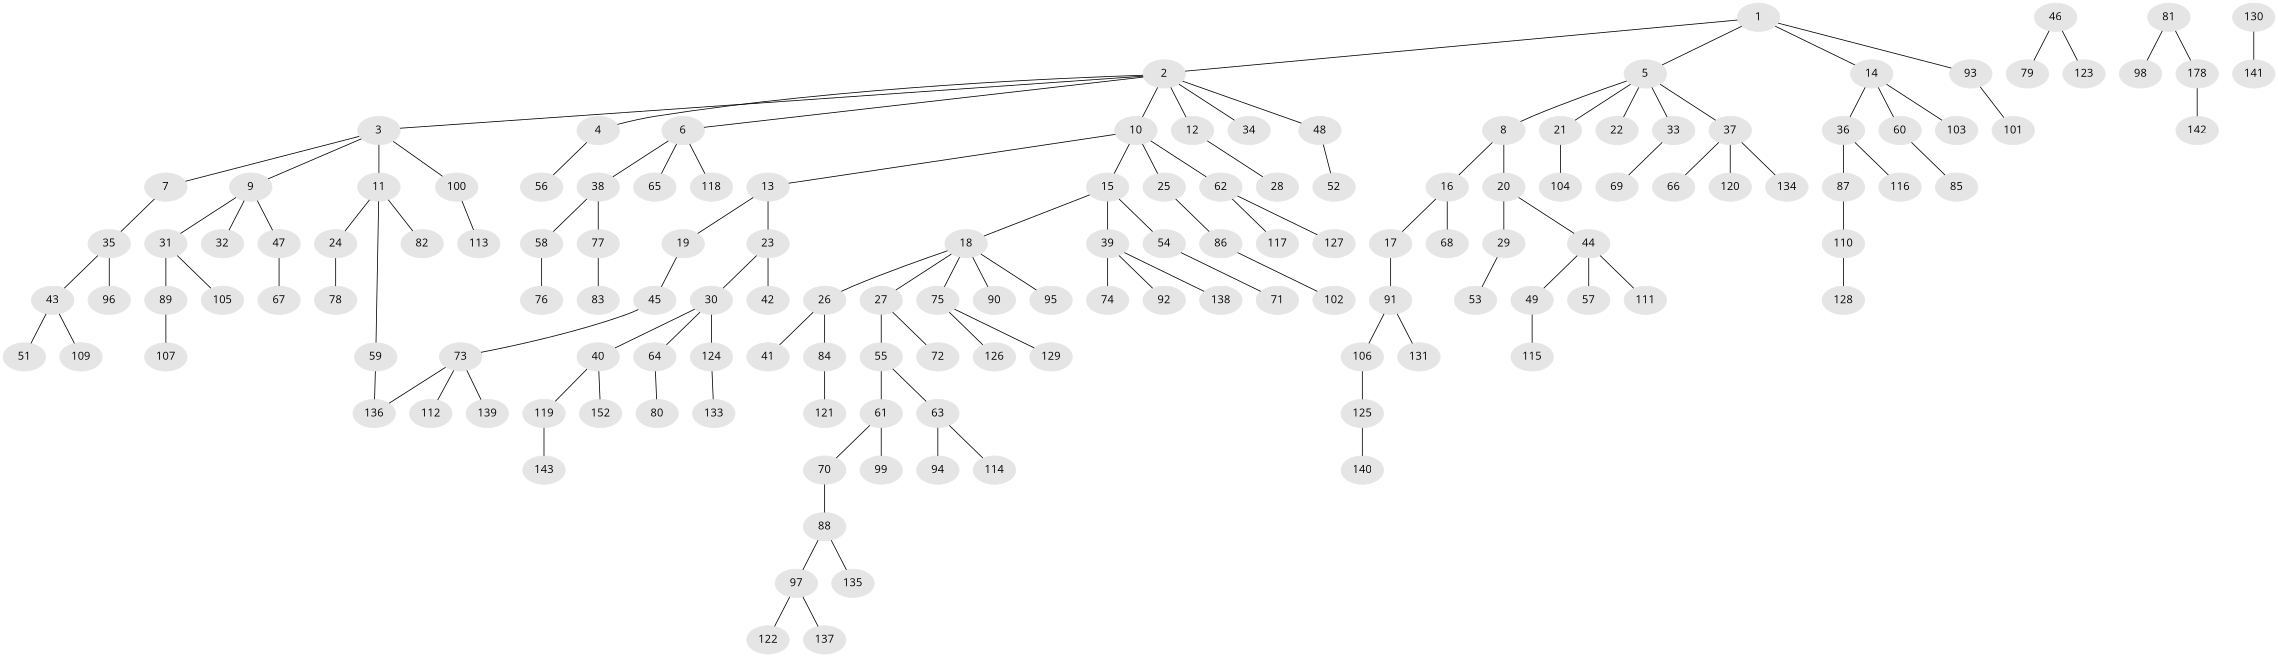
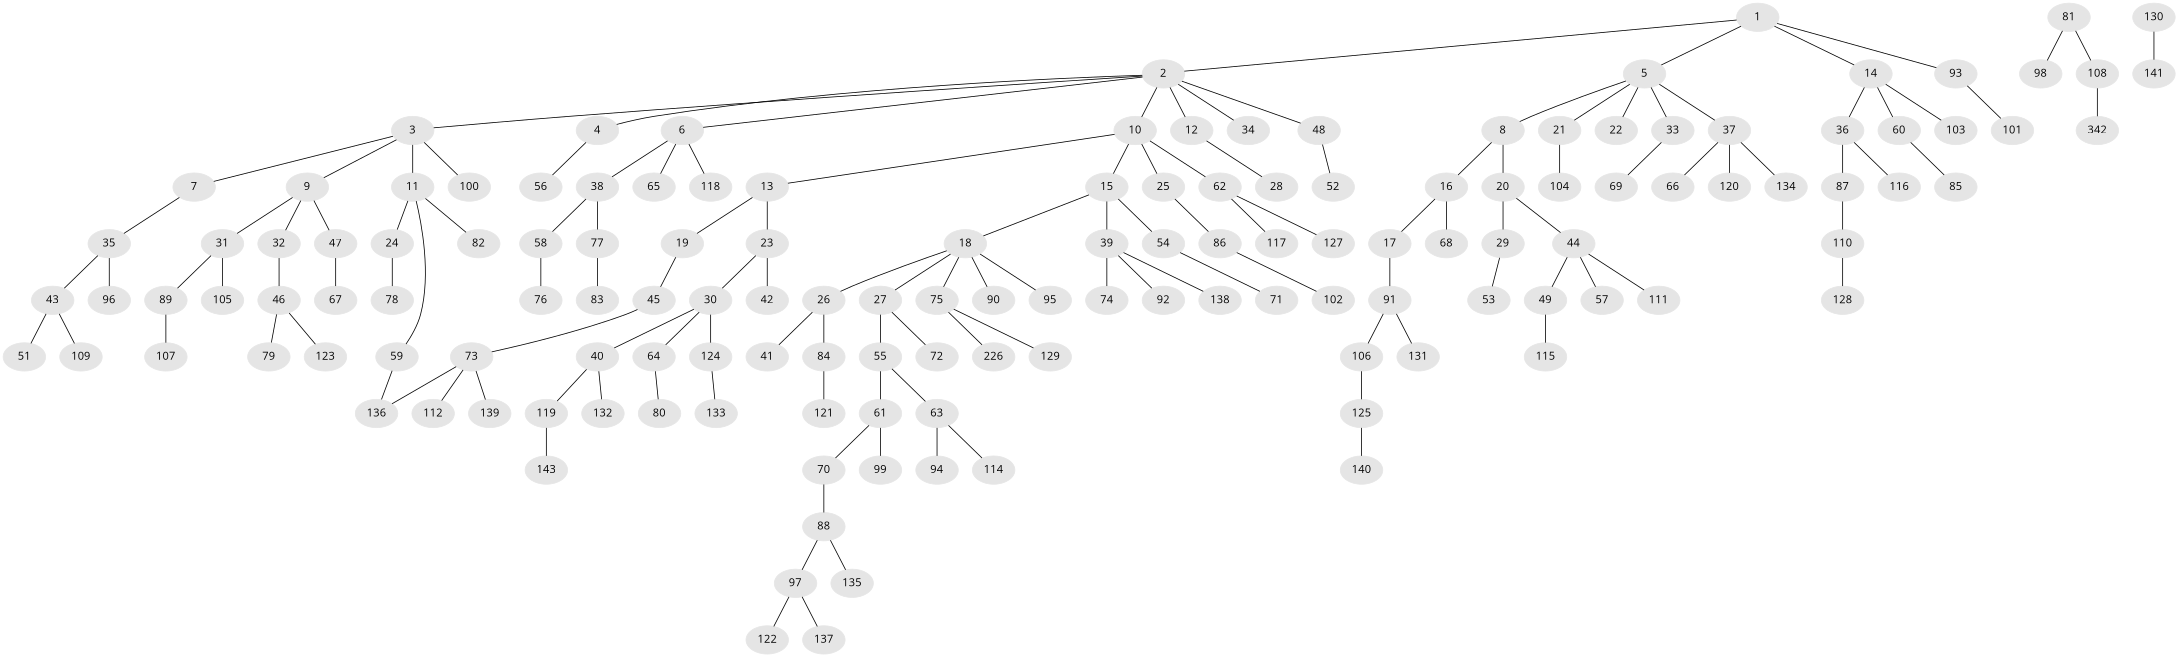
  graph {
    fontname="Open Sans"
    node [color=gray90 fontname="Open Sans" style=filled]
    edge [fontname="Open Sans"]
    1
    2
    5
    14
    93
    3
    4
    6
    10
    12
    34
    48
    8
    21
    22
    33
    37
    36
    60
    103
    101
    7
    9
    11
    100
    56
    38
    65
    118
    13
    15
    25
    62
    28
    52
    35
    31
    32
    47
    24
    59
    82
-   113
    16
    20
    104
    69
    66
    120
    134
    58
    77
    43
    96
    17
    68
    29
    44
    89
    105
    46
    67
    19
    23
    18
    39
    54
    86
    117
    127
    78
    136
    45
    30
    42
    87
    116
    85
    26
    27
    75
    90
    95
    74
    92
    138
    71
    91
    106
    131
    41
    84
    55
    72
-   126
+   126 [label=226]
    129
    73
    53
    49
    57
    111
    40
    64
    124
    102
    121
    61
    63
    119
-   132 [label=152]
+   132
    80
    133
    107
    79
    123
    51
    109
    110
    76
    83
    143
    115
    112
    139
    70
    99
    94
    114
    88
    97
    135
    81
    98
-   108 [label=178]
-   142
+   108
+   142 [label=342]
    128
    122
    137
    125
    130
    141
    140
    1 -- 2
    1 -- 5
    1 -- 14
    1 -- 93
    2 -- 3
    2 -- 4
    2 -- 6
    2 -- 10
    2 -- 12
    2 -- 34
    2 -- 48
    5 -- 8
    5 -- 21
    5 -- 22
    5 -- 33
    5 -- 37
    14 -- 36
    14 -- 60
    14 -- 103
    93 -- 101
    3 -- 7
    3 -- 9
    3 -- 11
    3 -- 100
    4 -- 56
    6 -- 38
    6 -- 65
    6 -- 118
    10 -- 13
    10 -- 15
    10 -- 25
    10 -- 62
    12 -- 28
    48 -- 52
    8 -- 16
    8 -- 20
    21 -- 104
    33 -- 69
    37 -- 66
    37 -- 120
    37 -- 134
    36 -- 87
    36 -- 116
    60 -- 85
    7 -- 35
    9 -- 31
    9 -- 32
    9 -- 47
    11 -- 24
    11 -- 59
    11 -- 82
-   100 -- 113
    38 -- 58
    38 -- 77
    13 -- 19
    13 -- 23
    15 -- 18
    15 -- 39
    15 -- 54
    25 -- 86
    62 -- 117
    62 -- 127
    35 -- 43
    35 -- 96
    31 -- 89
    31 -- 105
+   32 -- 46
    47 -- 67
    24 -- 78
    59 -- 136
    16 -- 17
    16 -- 68
    20 -- 29
    20 -- 44
    58 -- 76
    77 -- 83
    43 -- 51
    43 -- 109
    17 -- 91
    29 -- 53
    44 -- 49
    44 -- 57
    44 -- 111
    89 -- 107
    46 -- 79
    46 -- 123
    19 -- 45
    23 -- 30
    23 -- 42
    18 -- 26
    18 -- 27
    18 -- 75
    18 -- 90
    18 -- 95
    39 -- 74
    39 -- 92
    39 -- 138
    54 -- 71
    86 -- 102
    45 -- 73
    30 -- 40
    30 -- 64
    30 -- 124
    87 -- 110
    26 -- 41
    26 -- 84
    27 -- 55
    27 -- 72
    75 -- 126
    75 -- 129
    91 -- 106
    91 -- 131
    106 -- 125
    84 -- 121
    55 -- 61
    55 -- 63
    73 -- 136
    73 -- 112
    73 -- 139
    49 -- 115
    40 -- 119
    40 -- 132
    64 -- 80
    124 -- 133
    61 -- 70
    61 -- 99
    63 -- 94
    63 -- 114
    119 -- 143
    110 -- 128
    70 -- 88
    88 -- 97
    88 -- 135
    97 -- 122
    97 -- 137
    81 -- 98
    81 -- 108
    108 -- 142
    125 -- 140
    130 -- 141
  }
